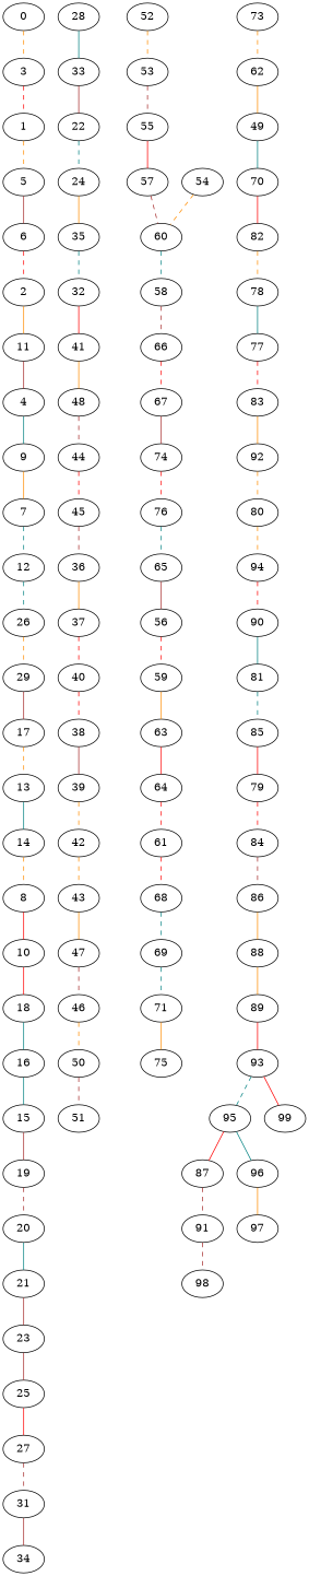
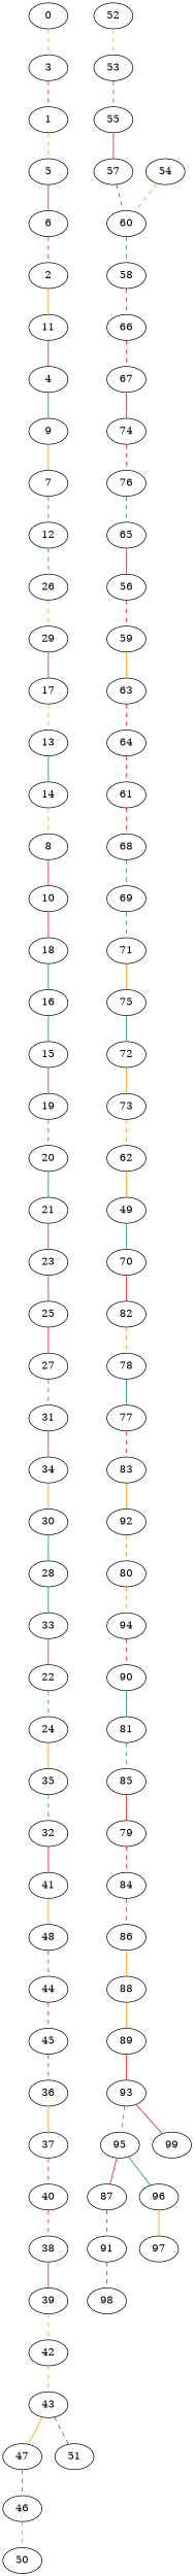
  graph {
    edge [color=darkorange style=dashed]
    0
    3
    1
    5
    6
    2
    11
    4
    9
    7
    12
    26
    29
    17
    13
    14
    8
    10
    18
    16
    15
    19
    20
    21
    23
    25
    27
    31
    34
+   30
    28
    33
    22
    24
    35
    32
    41
    48
    44
    45
    36
    37
    40
    38
    39
    42
    43
    47
    46
    50
    51
    52
    53
    55
    57
    60
    54
    58
    66
    67
    74
    76
    65
    56
    59
    63
    64
    61
    68
    69
    71
    75
+   72
    73
    62
    49
    70
    82
    78
    77
    83
    92
    80
    94
    90
    81
    85
    79
    84
    86
    88
    89
    93
    95
    99
    87
    96
    91
    97
    98
    0 -- 3
    3 -- 1 [color=red]
    1 -- 5
    5 -- 6 [color=brown style=solid]
    6 -- 2 [color=red]
    2 -- 11 [style=solid]
    11 -- 4 [color=brown style=solid]
    4 -- 9 [color=teal style=solid]
    9 -- 7 [style=solid]
    7 -- 12 [color=teal]
    12 -- 26 [color=teal]
    26 -- 29
    29 -- 17 [color=brown style=solid]
    17 -- 13
    13 -- 14 [color=teal style=solid]
    14 -- 8
    8 -- 10 [color=red style=solid]
    10 -- 18 [color=red style=solid]
    18 -- 16 [color=teal style=solid]
    16 -- 15 [color=teal style=solid]
    15 -- 19 [color=brown style=solid]
    19 -- 20 [color=brown]
    20 -- 21 [color=teal style=solid]
    21 -- 23 [color=brown style=solid]
    23 -- 25 [color=brown style=solid]
    25 -- 27 [color=red style=solid]
    27 -- 31 [color=brown]
    31 -- 34 [color=brown style=solid]
+   34 -- 30 [style=solid]
+   30 -- 28 [color=teal style=solid]
    28 -- 33 [color=teal style=solid]
    33 -- 22 [color=brown style=solid]
    22 -- 24 [color=teal]
    24 -- 35 [style=solid]
    35 -- 32 [color=teal]
    32 -- 41 [color=red style=solid]
    41 -- 48 [style=solid]
    48 -- 44 [color=brown]
    44 -- 45 [color=red]
    45 -- 36 [color=brown]
    36 -- 37 [style=solid]
    37 -- 40 [color=red]
    40 -- 38 [color=red]
    38 -- 39 [color=brown style=solid]
    39 -- 42
    42 -- 43
    43 -- 47 [style=solid]
    47 -- 46 [color=brown]
    46 -- 50
-   50 -- 51 [color=brown]
+   43 -- 51 [color=brown]
    52 -- 53
    53 -- 55 [color=brown]
    55 -- 57 [color=red style=solid]
    57 -- 60 [color=brown]
    60 -- 58 [color=teal]
    54 -- 60
    58 -- 66 [color=brown]
    66 -- 67 [color=red]
    67 -- 74 [color=brown style=solid]
    74 -- 76 [color=red]
    76 -- 65 [color=teal]
    65 -- 56 [color=brown style=solid]
    56 -- 59 [color=red]
    59 -- 63 [style=solid]
-   63 -- 64 [color=red style=solid]
+   63 -- 64 [color=red]
    64 -- 61 [color=red]
    61 -- 68 [color=red]
    68 -- 69 [color=teal]
    69 -- 71 [color=teal]
    71 -- 75 [style=solid]
+   75 -- 72 [color=teal style=solid]
+   72 -- 73 [style=solid]
    73 -- 62
    62 -- 49 [style=solid]
    49 -- 70 [color=teal style=solid]
    70 -- 82 [color=red style=solid]
    82 -- 78
    78 -- 77 [color=teal style=solid]
    77 -- 83 [color=red]
    83 -- 92 [style=solid]
    92 -- 80
    80 -- 94
    94 -- 90 [color=red]
    90 -- 81 [color=teal style=solid]
    81 -- 85 [color=teal]
    85 -- 79 [color=red style=solid]
    79 -- 84 [color=red]
    84 -- 86 [color=brown]
    86 -- 88 [style=solid]
    88 -- 89 [style=solid]
    89 -- 93 [color=red style=solid]
    93 -- 95 [color=teal]
    93 -- 99 [color=red style=solid]
    95 -- 87 [color=red style=solid]
    95 -- 96 [color=teal style=solid]
    87 -- 91 [color=brown]
    96 -- 97 [style=solid]
    91 -- 98 [color=brown]
  }
